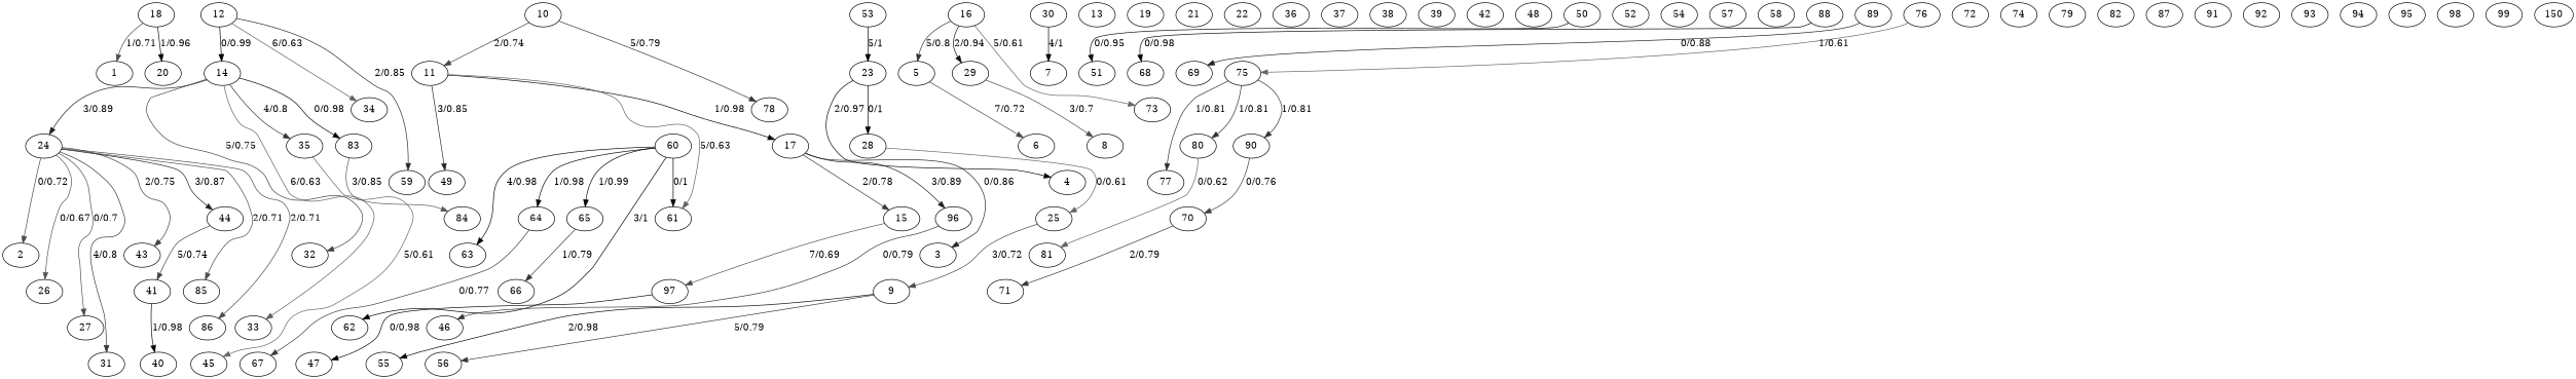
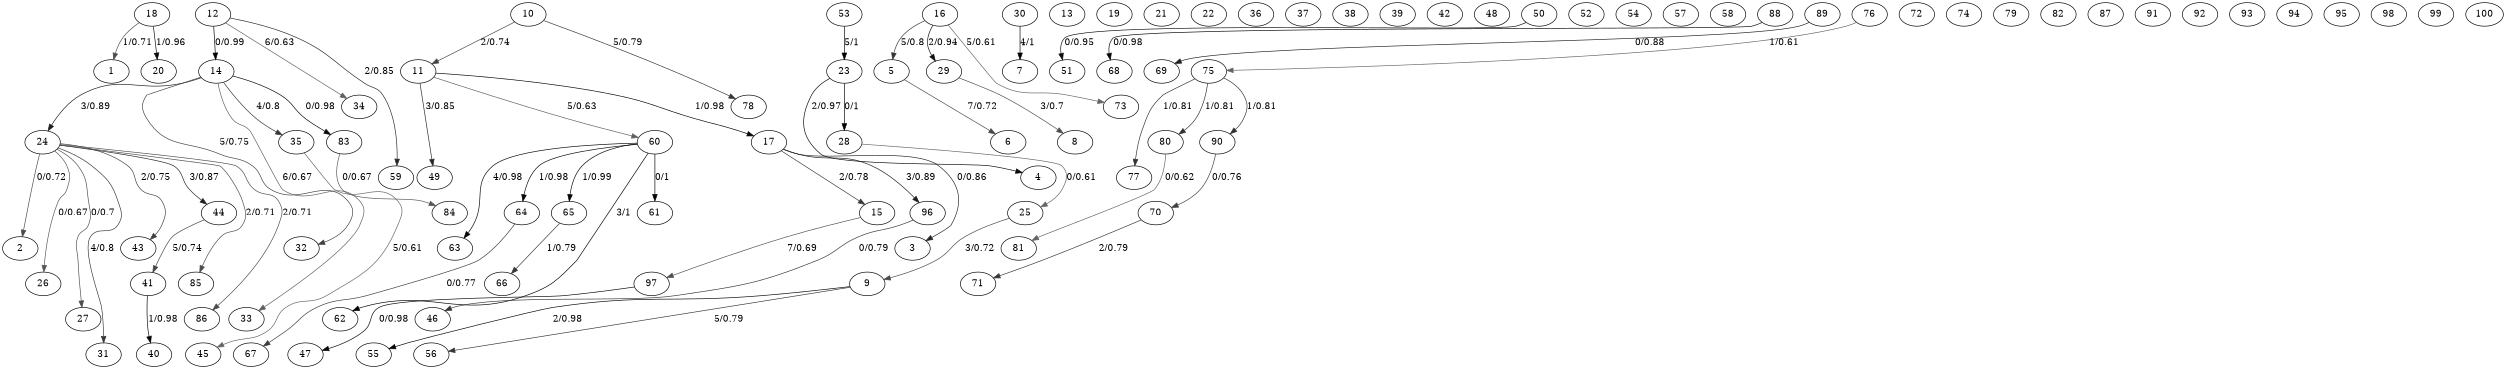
  digraph {
    fontname="DejaVu Serif"
    node [dates=18015.9987515605 fontname="DejaVu Serif"]
    edge [color="#050505" curved=1 fontname="DejaVu Serif" "nb.mut"=0 weight=1]
    n1 [dates=18248.9987515605 label=1]
    n2 [dates=18218.9937578027 label=2]
    n3 [label=3]
    n4 [dates=17852.9787765293 label=4]
    n5 [dates=17598.8164794007 label=5]
    n6 [dates=17616.9225967541 label=6]
    n7 [dates=17668.936329588 label=7]
    n8 [dates=17746.9650436954 label=8]
    n9 [dates=17901.4032459426 label=9]
    n10 [dates=17926.9875156055 label=55]
    n11 [dates=17990.9875156055 label=56]
    n12 [dates=17926.9925093633 label=10]
    n13 [dates=17991 label=11]
    n14 [dates=17990.986267166 label=78]
    n15 [dates=18006.9350811486 label=17]
    n16 [dates=18006.9837702871 label=49]
    n17 [dates=18009.9950062422 label=60]
    n18 [dates=18009.9787765293 label=15]
    n19 [dates=18010.975031211 label=96]
    n20 [dates=18011 label=61]
    n21 [dates=18011.9937578027 label=62]
    n22 [dates=18012.986267166 label=63]
    n23 [dates=18013.9950062422 label=64]
    n24 [dates=18014.9937578027 label=65]
    n25 [dates=18123 label=12]
    n26 [dates=18139.9962546816 label=14]
    n27 [dates=18135.9650436954 label=34]
    n28 [dates=18139.9687890137 label=59]
    n29 [dates=18154.8514357054 label=24]
    n30 [dates=18154.9900124844 label=32]
    n31 [dates=18147.9800249688 label=33]
    n32 [dates=18147.9925093633 label=35]
    n33 [dates=18155 label=83]
    n34 [dates=18158.9875156055 label=13]
    n35 [dates=18210.9987515605 label=26]
    n36 [dates=18218.9975031211 label=27]
    n37 [dates=18158.9875156055 label=31]
    n38 [dates=18156 label=43]
    n39 [dates=18156.9937578027 label=44]
    n40 [dates=18156.9737827715 label=85]
    n41 [dates=18157.9912609238 label=86]
    n42 [dates=18157.9825218477 label=45]
    n43 [dates=18155.9975031211 label=84]
    n44 [dates=18011.9900124844 label=97]
    n45 [dates=18159 label=47]
    n46 [dates=17557 label=16]
    n47 [dates=17598.4843945069 label=29]
    n48 [dates=17845.9650436954 label=73]
    n49 [dates=18135.9950062422 label=46]
    n50 [dates=18241.9987515605 label=18]
    n51 [dates=18245.9975031211 label=20]
    n52 [dates=18246.9962546816 label=19]
    n53 [dates=18262.9962546816 label=21]
    n54 [dates=18271.9937578027 label=22]
    n55 [dates=17845.9063670412 label=23]
    n56 [dates=17852.9213483146 label=28]
    n57 [dates=17859.9325842697 label=25]
    n58 [dates=18158.9925093633 label=41]
    n59 [dates=17616.975031211 label=30]
    n60 [dates=18210.9762796504 label=36]
    n61 [dates=18210.9812734082 label=37]
    n62 [dates=17990.9837702871 label=38]
    n63 [dates=18210.9775280899 label=39]
    n64 [dates=18249 label=40]
    n65 [dates=18154.9850187266 label=42]
    n66 [dates=18159.9962546816 label=48]
    n67 [dates=18241.9937578027 label=50]
    n68 [dates=18246.9975031211 label=51]
    n69 [dates=18245.9987515605 label=52]
    n70 [dates=17746.9987515605 label=53]
    n71 [dates=17902.9712858926 label=54]
    n72 [dates=18210.9900124844 label=57]
    n73 [dates=18122.9900124844 label=58]
    n74 [dates=18016.9925093633 label=67]
    n75 [label=66]
    n76 [dates=18210.9987515605 label=68]
    n77 [dates=18246.9975031211 label=69]
    n78 [dates=18246 label=70]
    n79 [dates=18263 label=71]
    n80 [dates=18271.9900124844 label=72]
    n81 [dates=17859.9413233458 label=74]
    n82 [dates=18207.5405742821 label=75]
    n83 [dates=18210.9650436954 label=77]
    n84 [dates=18210.7528089888 label=80]
    n85 [dates=18210.4444444444 label=90]
    n86 [dates=18218.9962546816 label=76]
    n87 [dates=18248.9950062422 label=81]
    n88 [dates=18238.9962546816 label=79]
    n89 [dates=18158.9887640449 label=82]
    n90 [dates=18158.9925093633 label=87]
    n91 [dates=18159.9887640449 label=88]
    n92 [dates=18160.9900124844 label=89]
    n93 [dates=18161.9900124844 label=91]
    n94 [dates=18162.9875156055 label=92]
    n95 [dates=18163.9937578027 label=93]
    n96 [dates=18164.9825218477 label=94]
    n97 [dates=18165.9700374532 label=95]
    n98 [dates=18012.9650436954 label=98]
    n99 [dates=18013.9575530587 label=99]
-   n100 [dates=18014.9600499376 label=150]
+   n100 [dates=18014.9600499376 label=100]
    n5 -> n6 [color="#484848" label="7/0.72" "nb.mut"=7 weight=0.716604244694132]
    n9 -> n10 [label="2/0.98" "nb.mut"=2 weight=0.97752808988764]
    n9 -> n11 [color="#363636" label="5/0.79" "nb.mut"=5 weight=0.794007490636704]
    n12 -> n13 [color="#434343" label="2/0.74" "nb.mut"=2 weight=0.739076154806492]
    n12 -> n14 [color="#363636" label="5/0.79" "nb.mut"=5 weight=0.787765293383271]
    n13 -> n15 [label="1/0.98" "nb.mut"=1 weight=0.976279650436954]
    n13 -> n16 [color="#272727" label="3/0.85" "nb.mut"=3 weight=0.850187265917603]
-   n13 -> n20 [color="#5F5F5F" label="5/0.63" "nb.mut"=5 weight=0.629213483146067]
+   n13 -> n17 [color="#5F5F5F" label="5/0.63" "nb.mut"=5 weight=0.629213483146067]
    n15 -> n3 [color="#242424" label="0/0.86" weight=0.858926342072409]
    n15 -> n18 [color="#393939" label="2/0.78" "nb.mut"=2 weight=0.779026217228464]
    n15 -> n19 [color="#1C1C1C" label="3/0.89" "nb.mut"=3 weight=0.886392009987516]
    n17 -> n20 [color="#000000" label="0/1"]
    n17 -> n21 [color="#000000" label="3/1" "nb.mut"=3 weight=0.995006242197253]
    n17 -> n22 [label="4/0.98" "nb.mut"=4 weight=0.975031210986267]
    n17 -> n23 [label="1/0.98" "nb.mut"=1 weight=0.982521847690387]
    n17 -> n24 [color="#030303" label="1/0.99" "nb.mut"=1 weight=0.987515605493134]
    n18 -> n44 [color="#505050" label="7/0.69" "nb.mut"=7 weight=0.689138576779026]
    n19 -> n49 [color="#363636" label="0/0.79" weight=0.791510611735331]
    n23 -> n74 [color="#3B3B3B" label="0/0.77" weight=0.769038701622971]
    n24 -> n75 [color="#363636" label="1/0.79" "nb.mut"=1 weight=0.791510611735331]
    n25 -> n26 [color="#030303" label="0/0.99" weight=0.99250936329588]
    n25 -> n27 [color="#5F5F5F" label="6/0.63" "nb.mut"=6 weight=0.626716604244694]
    n25 -> n28 [color="#272727" label="2/0.85" "nb.mut"=2 weight=0.84769038701623]
    n26 -> n29 [color="#1C1C1C" label="3/0.89" "nb.mut"=3 weight=0.890137328339575]
    n26 -> n30 [color="#404040" label="5/0.75" "nb.mut"=5 weight=0.746566791510612]
-   n26 -> n31 [color="#5F5F5F" label="6/0.63" "nb.mut"=6 weight=0.632958801498127]
+   n26 -> n31 [color="#5F5F5F" label="6/0.67" "nb.mut"=6 weight=0.632958801498127]
    n26 -> n32 [color="#343434" label="4/0.8" "nb.mut"=4 weight=0.801498127340824]
    n26 -> n33 [label="0/0.98" weight=0.975031210986267]
    n29 -> n2 [color="#484848" label="0/0.72" weight=0.720349563046192]
    n29 -> n35 [color="#555555" label="0/0.67" weight=0.666666666666667]
    n29 -> n36 [color="#4D4D4D" label="0/0.7" weight=0.697877652933833]
    n29 -> n37 [color="#363636" label="4/0.8" "nb.mut"=3 weight=0.794007490636704]
    n29 -> n38 [color="#404040" label="2/0.75" "nb.mut"=2 weight=0.749063670411985]
    n29 -> n39 [color="#212121" label="3/0.87" "nb.mut"=3 weight=0.866416978776529]
    n29 -> n40 [color="#4B4B4B" label="2/0.71" "nb.mut"=2 weight=0.709113607990012]
    n29 -> n41 [color="#4B4B4B" label="2/0.71" "nb.mut"=2 weight=0.709113607990012]
    n32 -> n42 [color="#646464" label="5/0.61" "nb.mut"=5 weight=0.612983770287141]
-   n33 -> n43 [color="#555555" label="3/0.85" weight=0.66916354556804]
+   n33 -> n43 [color="#555555" label="0/0.67" weight=0.66916354556804]
    n39 -> n58 [color="#434343" label="5/0.74" "nb.mut"=5 weight=0.742821473158552]
    n44 -> n45 [label="0/0.98" weight=0.982521847690387]
    n46 -> n5 [color="#343434" label="5/0.8" "nb.mut"=5 weight=0.802746566791511]
    n46 -> n47 [color="#0F0F0F" label="2/0.94" "nb.mut"=2 weight=0.943820224719101]
    n46 -> n48 [color="#646464" label="5/0.61" "nb.mut"=5 weight=0.607990012484395]
    n47 -> n8 [color="#4D4D4D" label="3/0.7" "nb.mut"=3 weight=0.697877652933833]
    n50 -> n1 [color="#4B4B4B" label="1/0.71" "nb.mut"=1 weight=0.710362047440699]
    n50 -> n51 [color="#0A0A0A" label="1/0.96" "nb.mut"=1 weight=0.957553058676654]
    n55 -> n4 [color="#080808" label="2/0.97" "nb.mut"=2 weight=0.965043695380774]
    n55 -> n56 [color="#000000" label="0/1"]
    n56 -> n57 [color="#646464" label="0/0.61" weight=0.611735330836454]
    n57 -> n9 [color="#484848" label="3/0.72" "nb.mut"=3 weight=0.722846441947566]
    n58 -> n64 [label="1/0.98" "nb.mut"=1 weight=0.983770287141074]
    n59 -> n7 [color="#000000" label="4/1" "nb.mut"=4]
    n67 -> n68 [color="#0D0D0D" label="0/0.95" weight=0.948813982521848]
    n70 -> n55 [color="#000000" label="5/1" "nb.mut"=5]
    n78 -> n79 [color="#363636" label="2/0.79" "nb.mut"=2 weight=0.791510611735331]
    n82 -> n83 [color="#313131" label="1/0.81" "nb.mut"=1 weight=0.808988764044944]
    n82 -> n84 [color="#313131" label="1/0.81" "nb.mut"=1 weight=0.811485642946317]
    n82 -> n85 [color="#313131" label="1/0.81" "nb.mut"=1 weight=0.805243445692884]
    n84 -> n87 [color="#626262" label="0/0.62" weight=0.615480649188514]
    n85 -> n78 [color="#3E3E3E" label="0/0.76" weight=0.764044943820225]
    n86 -> n82 [color="#646464" label="1/0.61" "nb.mut"=1 weight=0.610486891385768]
    n91 -> n76 [label="0/0.98" weight=0.978776529338327]
    n92 -> n77 [color="#1F1F1F" label="0/0.88" weight=0.880149812734082]
  }
